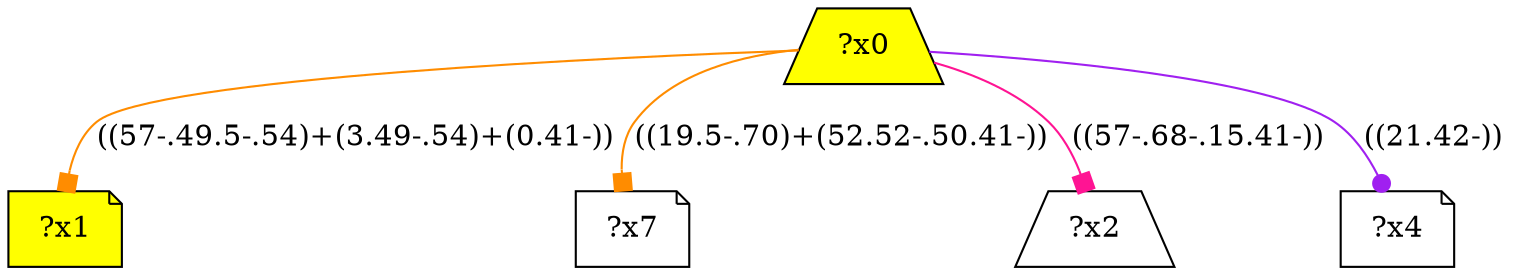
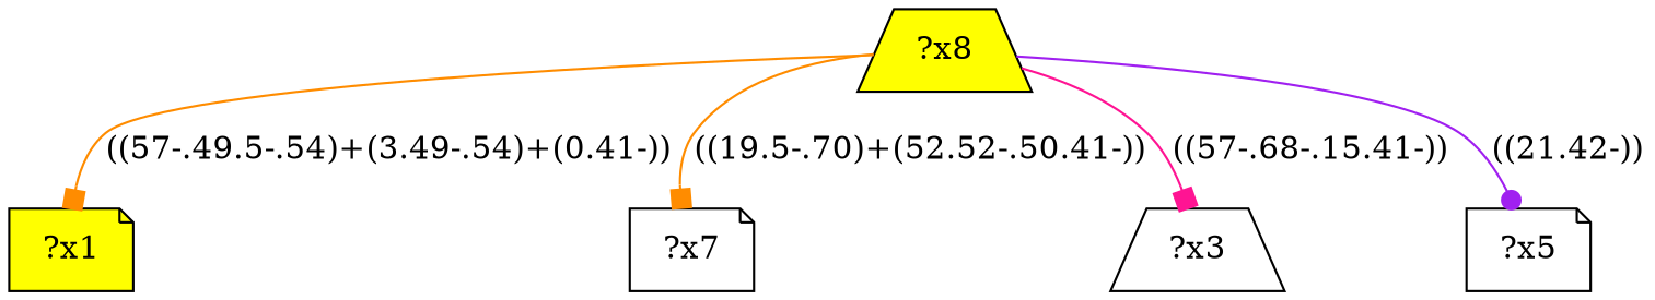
  digraph {
    node [shape=note]
    edge [arrowhead=box color=darkorange]
-   n1 [fillcolor=yellow label="?x0" shape=trapezium style="filled,"]
+   n1 [fillcolor=yellow label="?x8" shape=trapezium style="filled,"]
    n2 [fillcolor=yellow label="?x1" style="filled,"]
    n3 [label="?x7"]
-   n4 [label="?x2" shape=trapezium]
-   n5 [label="?x4"]
+   n4 [label="?x3" shape=trapezium]
+   n5 [label="?x5"]
    n1 -> n2 [label="((57-.49.5-.54)+(3.49-.54)+(0.41-))"]
    n1 -> n3 [label="((19.5-.70)+(52.52-.50.41-))"]
    n1 -> n4 [color=deeppink label="((57-.68-.15.41-))"]
    n1 -> n5 [arrowhead=dot color=purple label="((21.42-))"]
  }
